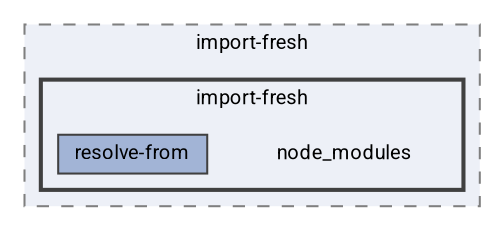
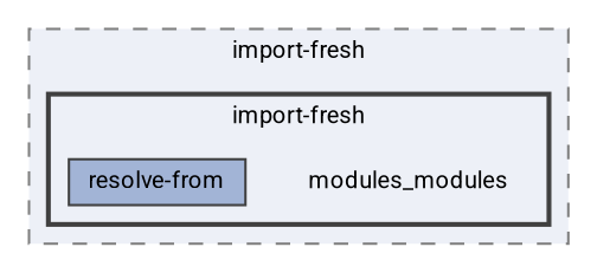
  digraph {
    compound=true
    fontname=Roboto
    node [fontname=Roboto fontsize=10]
-   n1 [height=0.2 label=node_modules shape=plaintext width=0.4]
+   n1 [height=0.2 label=modules_modules shape=plaintext width=0.4]
    n2 [color=grey25 fillcolor="#a2b4d6" height=0.2 label="resolve-from" shape=box style=filled width=0.4]
    subgraph cluster_1 {
      bgcolor="#edf0f7"
      fontsize=10
      label="import-fresh"
      pencolor=grey50
      style="filled,dashed"
      subgraph cluster_2 {
        bgcolor="#edf0f7"
        fontsize=10
        pencolor=grey25
        style="filled,bold"
        n1
        n2
      }
    }
  }
